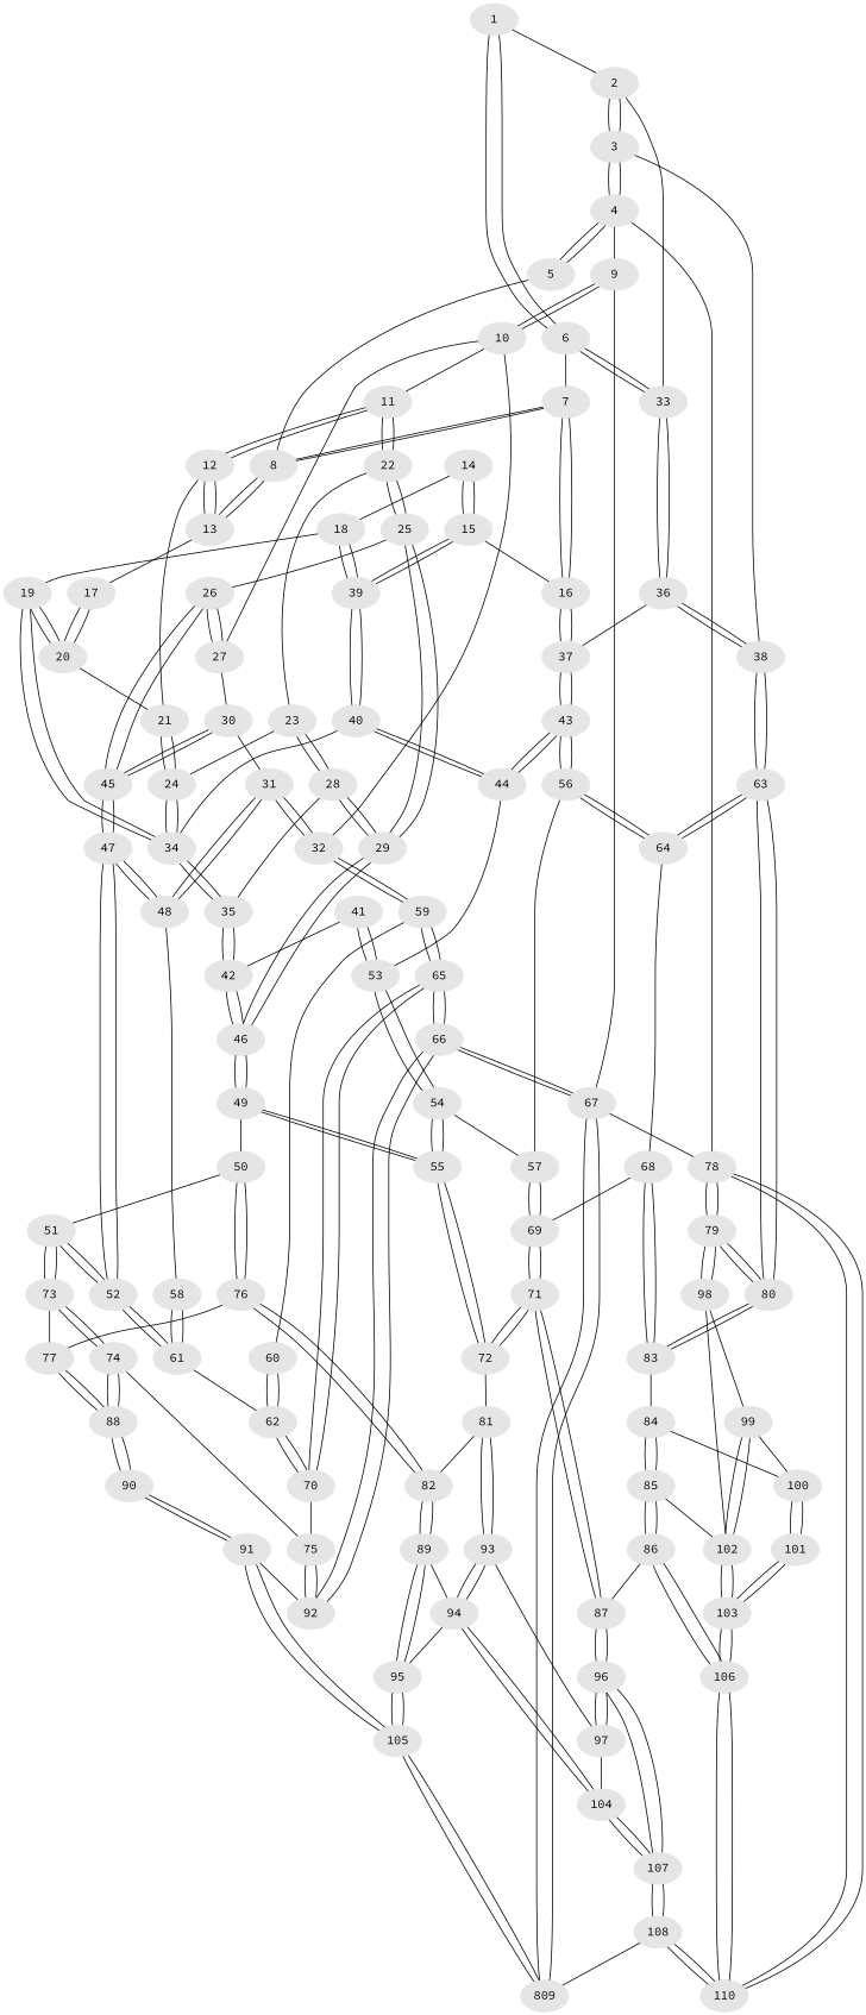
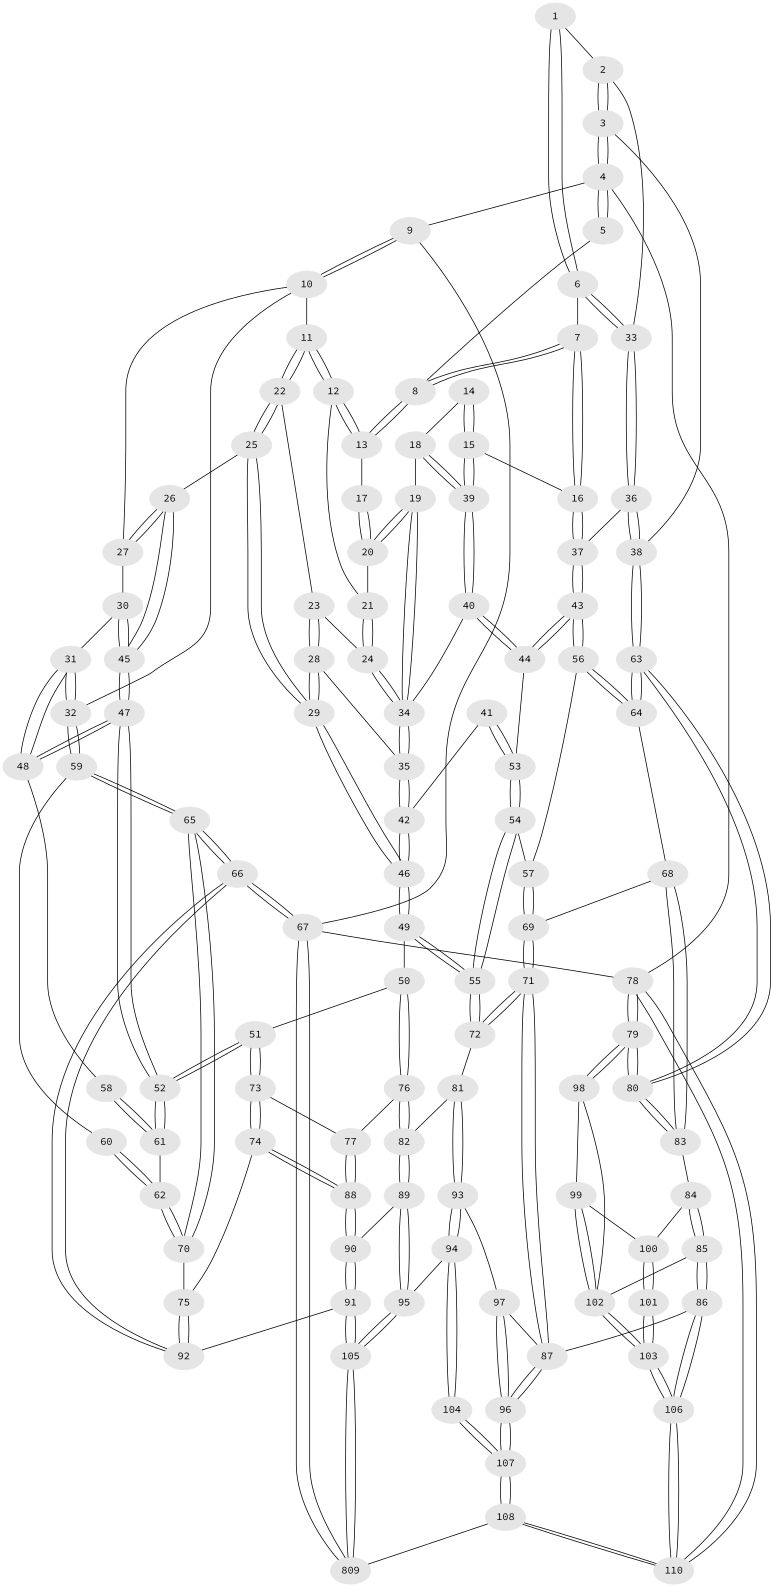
  graph {
    fontname="Source Code Pro"
    node [color=gray90 fontname="Source Code Pro" style=filled]
    edge [fontname="Source Code Pro"]
    1
    2
    6
    3
    33
    7
    4
    38
    36
    5
    9
    78
    63
    8
    10
    67
    79
    110
    13
    16
    37
    17
    32
    11
    27
    59
    n27 [label=809]
    12
    22
    30
    21
    23
    25
    24
    20
    14
    15
    18
    39
    19
    40
    43
    34
    35
    28
    26
    29
    45
    46
    47
    31
    42
    49
    48
    58
    60
    65
    44
    56
    64
    80
    41
    53
    54
    57
    52
    50
    55
    61
    51
    76
    72
    73
    77
    82
    74
    62
    69
    81
    68
    71
    70
    66
    75
    83
    92
    84
    87
    96
    93
    88
    90
    89
    98
    99
    102
    94
    97
    95
    85
    100
    86
    101
    106
    103
    107
    91
    105
    104
    108
    1 -- 2
    1 -- 6
    1 -- 6
    2 -- 3
    2 -- 3
    2 -- 33
    6 -- 33
    6 -- 33
    6 -- 7
    3 -- 4
    3 -- 4
    3 -- 38
    33 -- 36
    33 -- 36
    7 -- 8
    7 -- 8
    7 -- 16
    7 -- 16
    4 -- 5
    4 -- 5
    4 -- 9
    4 -- 78
    38 -- 63
    38 -- 63
    36 -- 38
    36 -- 38
    36 -- 37
    5 -- 8
    9 -- 10
    9 -- 10
    9 -- 67
    78 -- 79
    78 -- 79
    78 -- 110
    78 -- 110
    63 -- 64
    63 -- 64
    63 -- 80
    63 -- 80
    8 -- 13
    8 -- 13
    10 -- 32
    10 -- 11
    10 -- 27
    67 -- 78
    67 -- n27
    67 -- n27
    79 -- 80
    79 -- 80
    79 -- 98
    79 -- 98
    13 -- 17
    16 -- 37
    16 -- 37
    37 -- 43
    37 -- 43
    17 -- 20
    17 -- 20
    32 -- 59
    32 -- 59
    11 -- 12
    11 -- 12
    11 -- 22
    11 -- 22
    27 -- 30
    59 -- 60
    59 -- 65
    59 -- 65
    12 -- 13
    12 -- 13
    12 -- 21
    22 -- 23
    22 -- 25
    22 -- 25
    30 -- 45
    30 -- 45
    30 -- 31
    21 -- 24
    21 -- 24
    23 -- 24
    23 -- 28
    23 -- 28
    25 -- 26
    25 -- 29
    25 -- 29
    24 -- 34
    24 -- 34
    20 -- 21
    14 -- 15
    14 -- 15
    14 -- 18
    15 -- 16
    15 -- 39
    15 -- 39
    18 -- 39
    18 -- 39
    18 -- 19
    39 -- 40
    39 -- 40
    19 -- 20
    19 -- 20
    19 -- 34
    19 -- 34
    40 -- 34
    40 -- 44
    40 -- 44
    43 -- 44
    43 -- 44
    43 -- 56
    43 -- 56
    34 -- 35
    34 -- 35
    35 -- 42
    35 -- 42
    28 -- 35
    28 -- 29
    28 -- 29
    26 -- 27
    26 -- 27
    26 -- 45
    26 -- 45
    29 -- 46
    29 -- 46
    45 -- 47
    45 -- 47
    46 -- 49
    46 -- 49
    47 -- 48
    47 -- 48
    47 -- 52
    47 -- 52
    31 -- 32
    31 -- 32
    31 -- 48
    31 -- 48
    42 -- 46
    42 -- 46
    49 -- 50
    49 -- 55
    49 -- 55
    48 -- 58
    58 -- 61
    58 -- 61
    60 -- 62
    60 -- 62
    65 -- 70
    65 -- 70
    65 -- 66
    65 -- 66
    44 -- 53
    56 -- 64
    56 -- 64
    56 -- 57
    64 -- 68
    80 -- 83
    80 -- 83
    41 -- 42
    41 -- 53
    41 -- 53
    53 -- 54
    53 -- 54
    54 -- 57
    54 -- 55
    54 -- 55
    57 -- 69
    57 -- 69
    52 -- 61
    52 -- 61
    50 -- 51
    50 -- 76
    50 -- 76
    55 -- 72
    55 -- 72
    61 -- 62
    51 -- 52
    51 -- 52
    51 -- 73
    51 -- 73
    76 -- 77
    76 -- 82
    76 -- 82
    72 -- 81
    73 -- 77
    73 -- 74
    73 -- 74
    77 -- 88
    77 -- 88
    82 -- 89
    82 -- 89
    74 -- 75
    74 -- 88
    74 -- 88
    62 -- 70
    62 -- 70
    69 -- 71
    69 -- 71
    81 -- 82
    81 -- 93
    81 -- 93
    68 -- 69
    68 -- 83
    68 -- 83
    71 -- 72
    71 -- 72
    71 -- 87
    71 -- 87
    70 -- 75
    66 -- 67
    66 -- 67
    66 -- 92
    66 -- 92
    75 -- 92
    75 -- 92
    83 -- 84
    84 -- 85
    84 -- 85
    84 -- 100
    87 -- 96
    87 -- 96
    96 -- 97
    96 -- 97
    96 -- 107
    96 -- 107
    93 -- 94
    93 -- 94
    93 -- 97
    88 -- 90
    88 -- 90
    90 -- 91
    90 -- 91
-   89 -- 94
+   89 -- 90
    89 -- 95
    89 -- 95
    98 -- 99
    98 -- 102
    99 -- 102
    99 -- 102
    99 -- 100
    102 -- 103
    102 -- 103
    94 -- 95
    94 -- 104
    94 -- 104
-   97 -- 104
+   97 -- 87
    95 -- 105
    95 -- 105
    85 -- 102
    85 -- 86
    85 -- 86
    100 -- 101
    100 -- 101
    86 -- 87
    86 -- 106
    86 -- 106
    101 -- 103
    101 -- 103
    106 -- 110
    106 -- 110
    103 -- 106
    103 -- 106
    107 -- 108
    107 -- 108
    91 -- 92
    91 -- 105
    91 -- 105
    105 -- n27
    105 -- n27
    104 -- 107
    104 -- 107
    108 -- 110
    108 -- 110
    108 -- n27
  }
